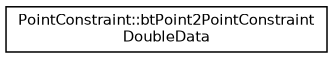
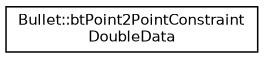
  digraph {
    rankdir=LR
-   n1 [color=black fillcolor=white fontname=Helvetica fontsize=10 height=0.2 label="PointConstraint::btPoint2PointConstraint\lDoubleData" shape=record style=filled width=0.4]
+   n1 [color=black fillcolor=white fontname=Helvetica fontsize=10 height=0.2 label="Bullet::btPoint2PointConstraint\lDoubleData" shape=record style=filled width=0.4]
  }
